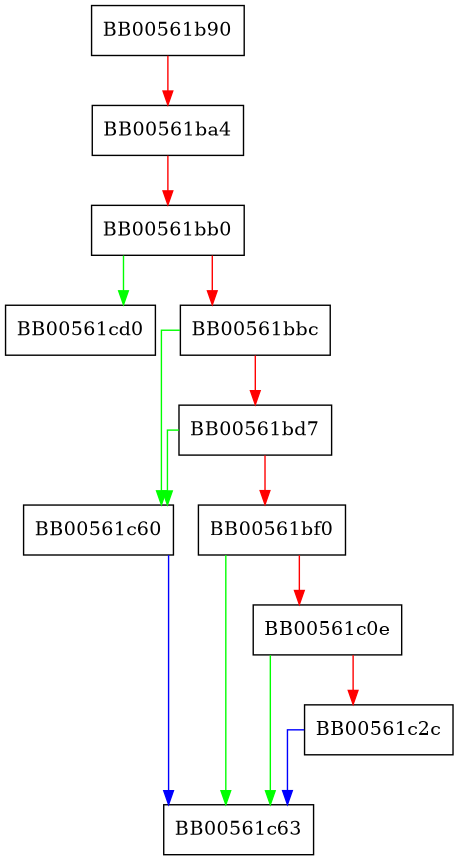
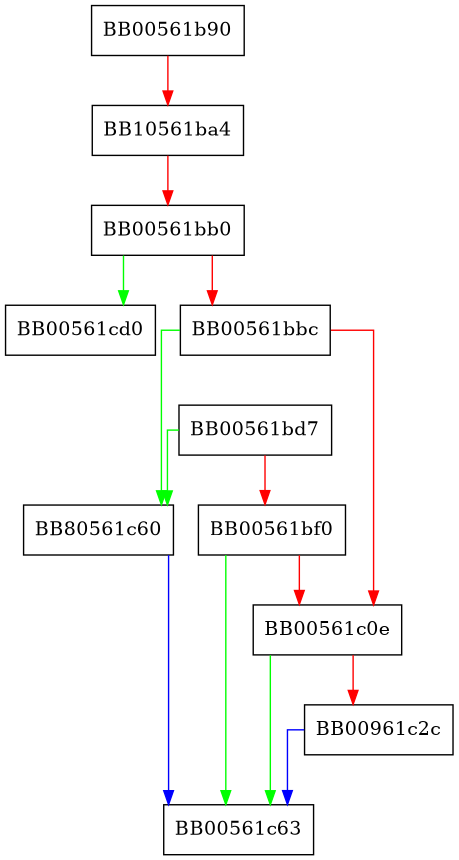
  digraph {
    splines=ortho
    node [shape=box]
    edge [color=red]
    BB00561b90
-   BB00561ba4
+   BB00561ba4 [label=BB10561ba4]
    BB00561bb0
    BB00561cd0
    BB00561bbc
-   BB00561c60
+   BB00561c60 [label=BB80561c60]
    BB00561bd7
    BB00561c63
    BB00561bf0
    BB00561c0e
-   BB00561c2c
+   BB00561c2c [label=BB00961c2c]
    BB00561b90 -> BB00561ba4
    BB00561ba4 -> BB00561bb0
    BB00561bb0 -> BB00561cd0 [color=green]
    BB00561bb0 -> BB00561bbc
    BB00561bbc -> BB00561c60 [color=green]
-   BB00561bbc -> BB00561bd7
+   BB00561bbc -> BB00561c0e
    BB00561c60 -> BB00561c63 [color=blue]
    BB00561bd7 -> BB00561c60 [color=green]
    BB00561bd7 -> BB00561bf0
    BB00561bf0 -> BB00561c63 [color=green]
    BB00561bf0 -> BB00561c0e
    BB00561c0e -> BB00561c63 [color=green]
    BB00561c0e -> BB00561c2c
    BB00561c2c -> BB00561c63 [color=blue]
  }
